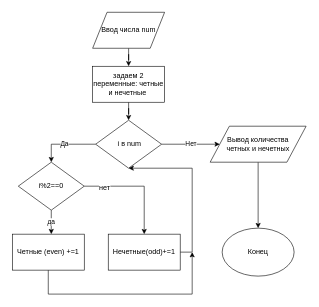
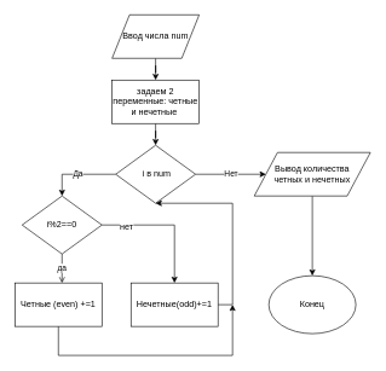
  <mxCell id="0" />
  <mxCell id="1" parent="0" />
  <mxCell id="2" value="" style="edgeStyle=orthogonalEdgeStyle;rounded=0;orthogonalLoop=1;jettySize=auto;html=1;" edge="1" parent="1" source="3" target="5"><mxGeometry relative="1" as="geometry" /></mxCell>
  <mxCell id="3" value="Ввод числа num" style="shape=parallelogram;perimeter=parallelogramPerimeter;whiteSpace=wrap;html=1;" vertex="1" parent="1"><mxGeometry x="154" y="20" width="120" height="60" as="geometry" /></mxCell>
  <mxCell id="4" value="" style="edgeStyle=orthogonalEdgeStyle;rounded=0;orthogonalLoop=1;jettySize=auto;html=1;" edge="1" parent="1" source="5" target="8"><mxGeometry relative="1" as="geometry" /></mxCell>
  <mxCell id="5" value="задаем 2 переменные: четные и нечетные&amp;nbsp;" style="rounded=0;whiteSpace=wrap;html=1;" vertex="1" parent="1"><mxGeometry x="154" y="110" width="120" height="60" as="geometry" /></mxCell>
  <mxCell id="6" value="Да" style="edgeStyle=orthogonalEdgeStyle;rounded=0;orthogonalLoop=1;jettySize=auto;html=1;entryX=0.5;entryY=0;entryDx=0;entryDy=0;" edge="1" parent="1" source="8" target="12"><mxGeometry relative="1" as="geometry" /></mxCell>
  <mxCell id="7" value="Нет" style="edgeStyle=orthogonalEdgeStyle;rounded=0;orthogonalLoop=1;jettySize=auto;html=1;entryX=0;entryY=0.5;entryDx=0;entryDy=0;" edge="1" parent="1" source="8" target="18"><mxGeometry relative="1" as="geometry"><mxPoint x="349" y="240" as="targetPoint" /></mxGeometry></mxCell>
  <mxCell id="8" value="&amp;nbsp;i в num" style="rhombus;whiteSpace=wrap;html=1;" vertex="1" parent="1"><mxGeometry x="159" y="200" width="110" height="80" as="geometry" /></mxCell>
- <mxCell id="9" value="да" style="edgeStyle=orthogonalEdgeStyle;rounded=0;orthogonalLoop=1;jettySize=auto;html=1;" edge="1" parent="1" source="12" target="14"><mxGeometry relative="1" as="geometry"><Array as="points"><mxPoint x="85" y="380" /><mxPoint x="85" y="380" /></Array></mxGeometry></mxCell>
+ <mxCell id="9" value="да" style="edgeStyle=orthogonalEdgeStyle;rounded=0;orthogonalLoop=1;jettySize=auto;html=1;endArrow=open;" edge="1" parent="1" source="12" target="14"><mxGeometry relative="1" as="geometry"><Array as="points"><mxPoint x="85" y="380" /><mxPoint x="85" y="380" /></Array></mxGeometry></mxCell>
  <mxCell id="10" value="" style="edgeStyle=orthogonalEdgeStyle;rounded=0;orthogonalLoop=1;jettySize=auto;html=1;entryX=0.5;entryY=0;entryDx=0;entryDy=0;" edge="1" parent="1" source="12" target="16"><mxGeometry relative="1" as="geometry"><mxPoint x="220" y="310" as="targetPoint" /></mxGeometry></mxCell>
  <mxCell id="11" value="нет" style="text;html=1;align=center;verticalAlign=middle;resizable=0;points=[];labelBackgroundColor=#ffffff;" vertex="1" connectable="0" parent="10"><mxGeometry x="-0.636" y="-2" relative="1" as="geometry"><mxPoint as="offset" /></mxGeometry></mxCell>
  <mxCell id="12" value="i%2==0" style="rhombus;whiteSpace=wrap;html=1;" vertex="1" parent="1"><mxGeometry x="30" y="270" width="110" height="80" as="geometry" /></mxCell>
  <mxCell id="13" value="" style="edgeStyle=orthogonalEdgeStyle;rounded=0;orthogonalLoop=1;jettySize=auto;html=1;" edge="1" parent="1" source="14"><mxGeometry relative="1" as="geometry"><mxPoint x="320" y="420" as="targetPoint" /><Array as="points"><mxPoint x="80" y="490" /><mxPoint x="320" y="490" /></Array></mxGeometry></mxCell>
  <mxCell id="14" value="Четные (even) +=1" style="rounded=0;whiteSpace=wrap;html=1;" vertex="1" parent="1"><mxGeometry x="20" y="390" width="120" height="60" as="geometry" /></mxCell>
  <mxCell id="15" value="" style="edgeStyle=orthogonalEdgeStyle;rounded=0;orthogonalLoop=1;jettySize=auto;html=1;entryX=0.5;entryY=1;entryDx=0;entryDy=0;exitX=1;exitY=0.5;exitDx=0;exitDy=0;" edge="1" parent="1" source="16" target="8"><mxGeometry relative="1" as="geometry"><mxPoint x="240" y="530" as="targetPoint" /><Array as="points"><mxPoint x="320" y="420" /><mxPoint x="320" y="280" /></Array></mxGeometry></mxCell>
  <mxCell id="16" value="Нечетные(odd)+=1" style="rounded=0;whiteSpace=wrap;html=1;" vertex="1" parent="1"><mxGeometry x="180" y="390" width="120" height="60" as="geometry" /></mxCell>
  <mxCell id="17" value="" style="edgeStyle=orthogonalEdgeStyle;rounded=0;orthogonalLoop=1;jettySize=auto;html=1;entryX=0.5;entryY=0;entryDx=0;entryDy=0;" edge="1" parent="1" source="18" target="19"><mxGeometry relative="1" as="geometry"><mxPoint x="430" y="350" as="targetPoint" /></mxGeometry></mxCell>
  <mxCell id="18" value="Вывод количества &lt;br&gt;четных и нечетных" style="shape=parallelogram;perimeter=parallelogramPerimeter;whiteSpace=wrap;html=1;" vertex="1" parent="1"><mxGeometry x="350" y="210" width="160" height="60" as="geometry" /></mxCell>
  <mxCell id="19" value="Конец" style="ellipse;whiteSpace=wrap;html=1;" vertex="1" parent="1"><mxGeometry x="370" y="380" width="120" height="80" as="geometry" /></mxCell>
